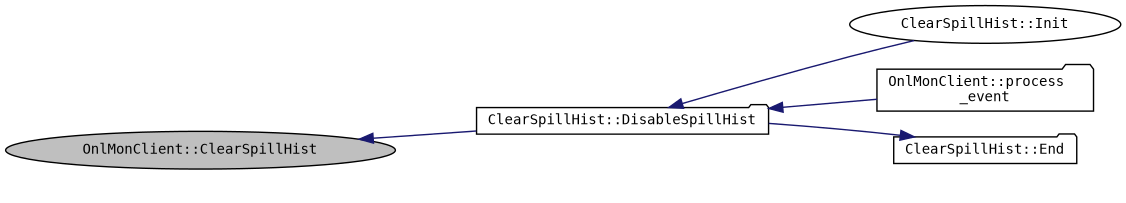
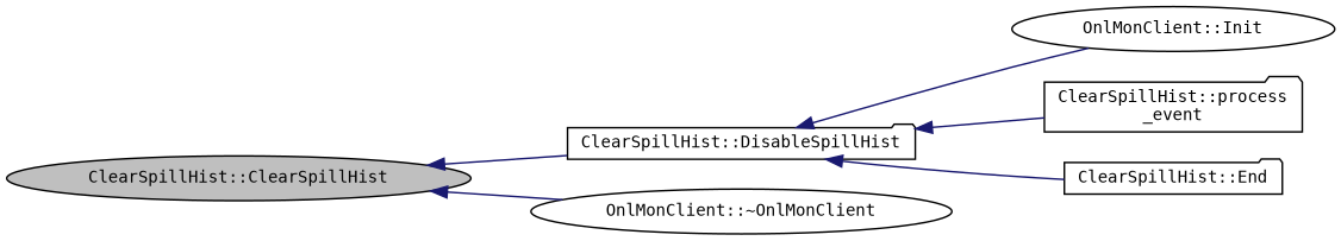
  digraph {
    fontname="DejaVu Sans Mono"
    rankdir=LR
    node [color=black fontname="DejaVu Sans Mono" fontsize=10 shape=ellipse]
    edge [color=midnightblue dir=back fontname="DejaVu Sans Mono" fontsize=10 labelfontname=FreeSans labelfontsize=10 style=solid]
-   n1 [fillcolor=grey75 fontcolor=black height=0.2 label="OnlMonClient::ClearSpillHist" style=filled width=0.4]
+   n1 [fillcolor=grey75 fontcolor=black height=0.2 label="ClearSpillHist::ClearSpillHist" style=filled width=0.4]
    n2 [height=0.2 label="ClearSpillHist::DisableSpillHist" shape=folder width=0.4]
-   n4 [height=0.2 label="ClearSpillHist::Init" width=0.4]
-   n5 [height=0.2 label="OnlMonClient::process\l_event" shape=folder width=0.4]
+   n3 [height=0.2 label="OnlMonClient::~OnlMonClient" width=0.4]
+   n4 [height=0.2 label="OnlMonClient::Init" width=0.4]
+   n5 [height=0.2 label="ClearSpillHist::process\l_event" shape=folder width=0.4]
    n6 [height=0.2 label="ClearSpillHist::End" shape=folder width=0.4]
    n1 -> n2
+   n1 -> n3
    n2 -> n4
    n2 -> n5
-   n6 -> n2
+   n2 -> n6
  }
